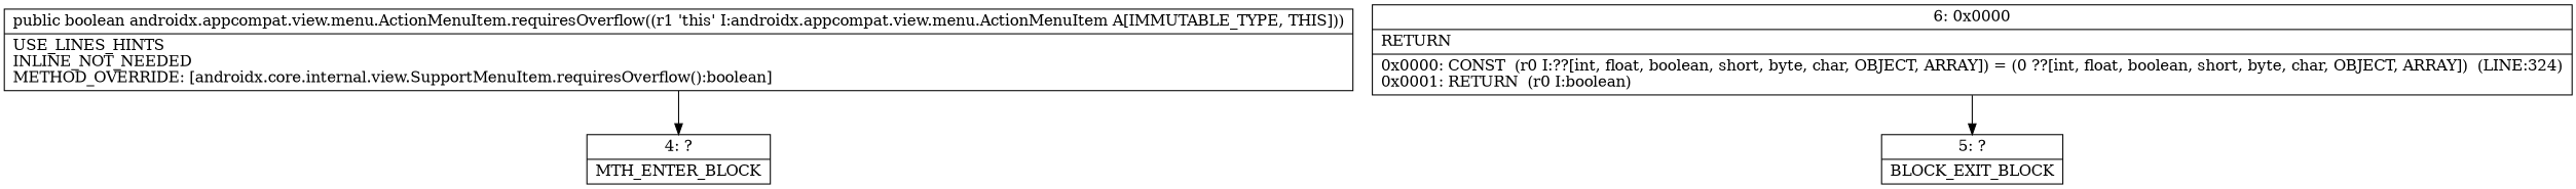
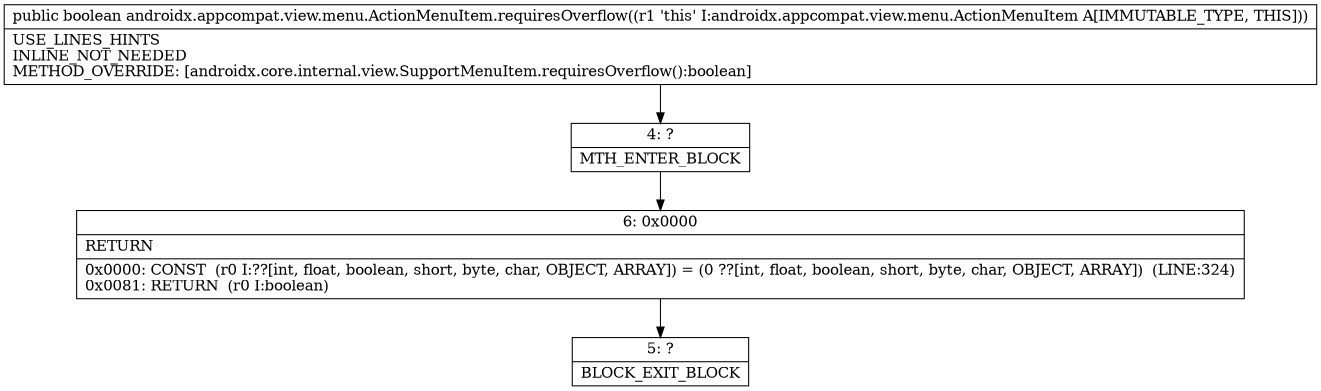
  digraph {
    node [shape=record]
    n1 [label="{4\:\ ?|MTH_ENTER_BLOCK\l}"]
-   n2 [label="{6\:\ 0x0000|RETURN\l|0x0000: CONST  (r0 I:??[int, float, boolean, short, byte, char, OBJECT, ARRAY]) = (0 ??[int, float, boolean, short, byte, char, OBJECT, ARRAY])  (LINE:324)\l0x0001: RETURN  (r0 I:boolean) \l}"]
+   n2 [label="{6\:\ 0x0000|RETURN\l|0x0000: CONST  (r0 I:??[int, float, boolean, short, byte, char, OBJECT, ARRAY]) = (0 ??[int, float, boolean, short, byte, char, OBJECT, ARRAY])  (LINE:324)\l0x0081: RETURN  (r0 I:boolean) \l}"]
    n3 [label="{5\:\ ?|BLOCK_EXIT_BLOCK\l}"]
    n4 [label="{public boolean androidx.appcompat.view.menu.ActionMenuItem.requiresOverflow((r1 'this' I:androidx.appcompat.view.menu.ActionMenuItem A[IMMUTABLE_TYPE, THIS]))  | USE_LINES_HINTS\lINLINE_NOT_NEEDED\lMETHOD_OVERRIDE: [androidx.core.internal.view.SupportMenuItem.requiresOverflow():boolean]\l}"]
+   n1 -> n2
    n2 -> n3
    n4 -> n1
  }
